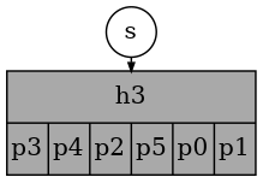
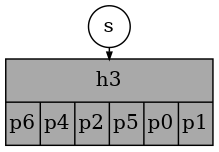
  digraph {
    nodesep=0.1
    ranksep=0.1
    node [fillcolor=darkgray fixedsize=1]
-   n1 [height=0.8 label="{h3|{p3|p4|p2|p5|p0|p1}}" shape=record style=filled width=2]
+   n1 [height=0.8 label="{h3|{p6|p4|p2|p5|p0|p1}}" shape=record style=filled width=2]
    s [height=0.4 shape=circle width=0.4]
    s -> n1 [arrowsize=0.5]
  }
